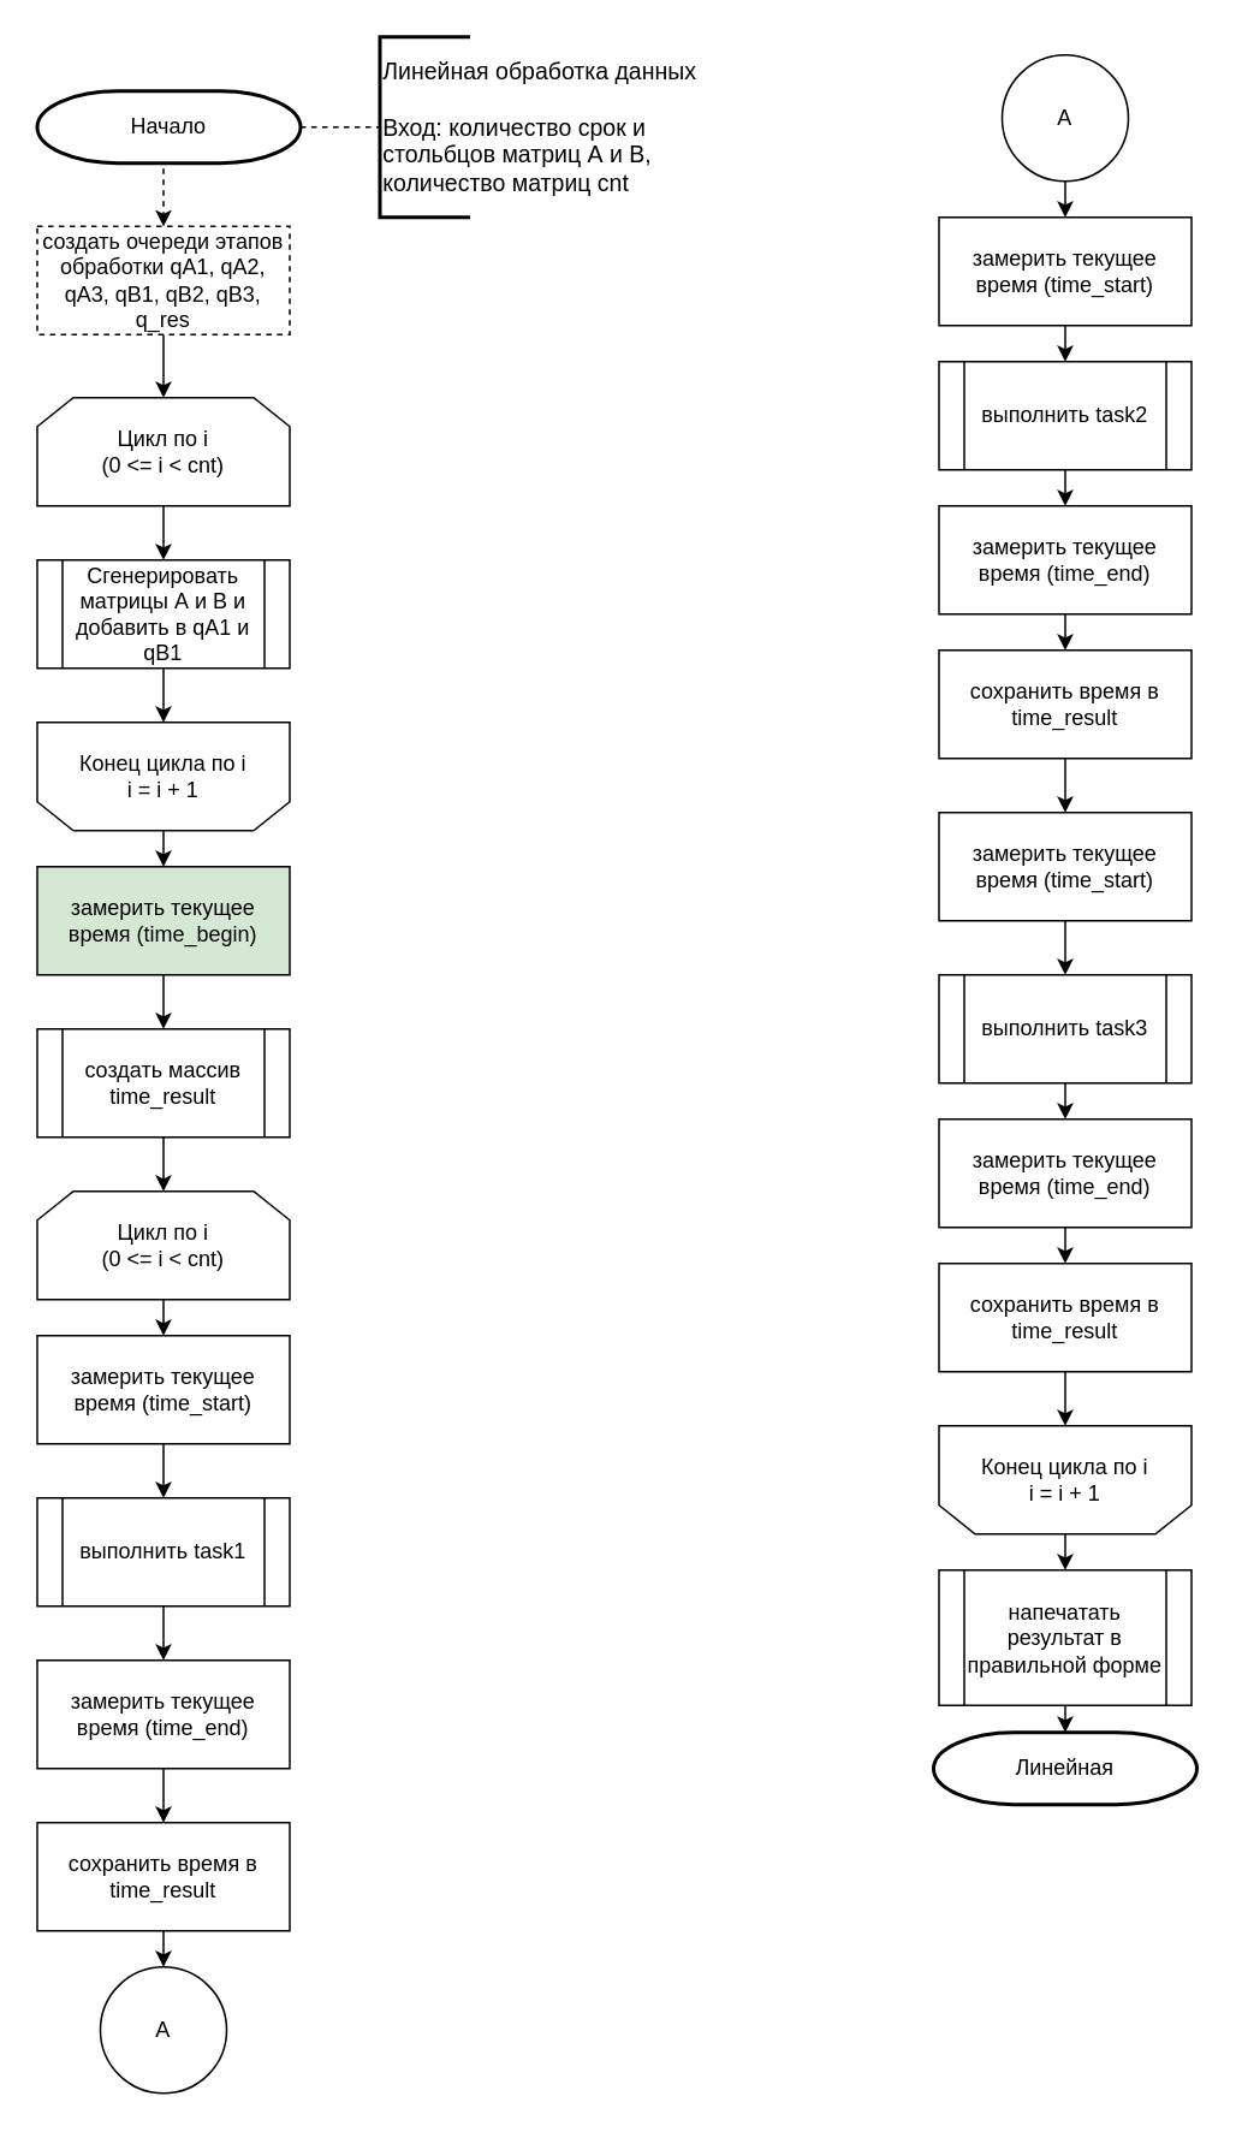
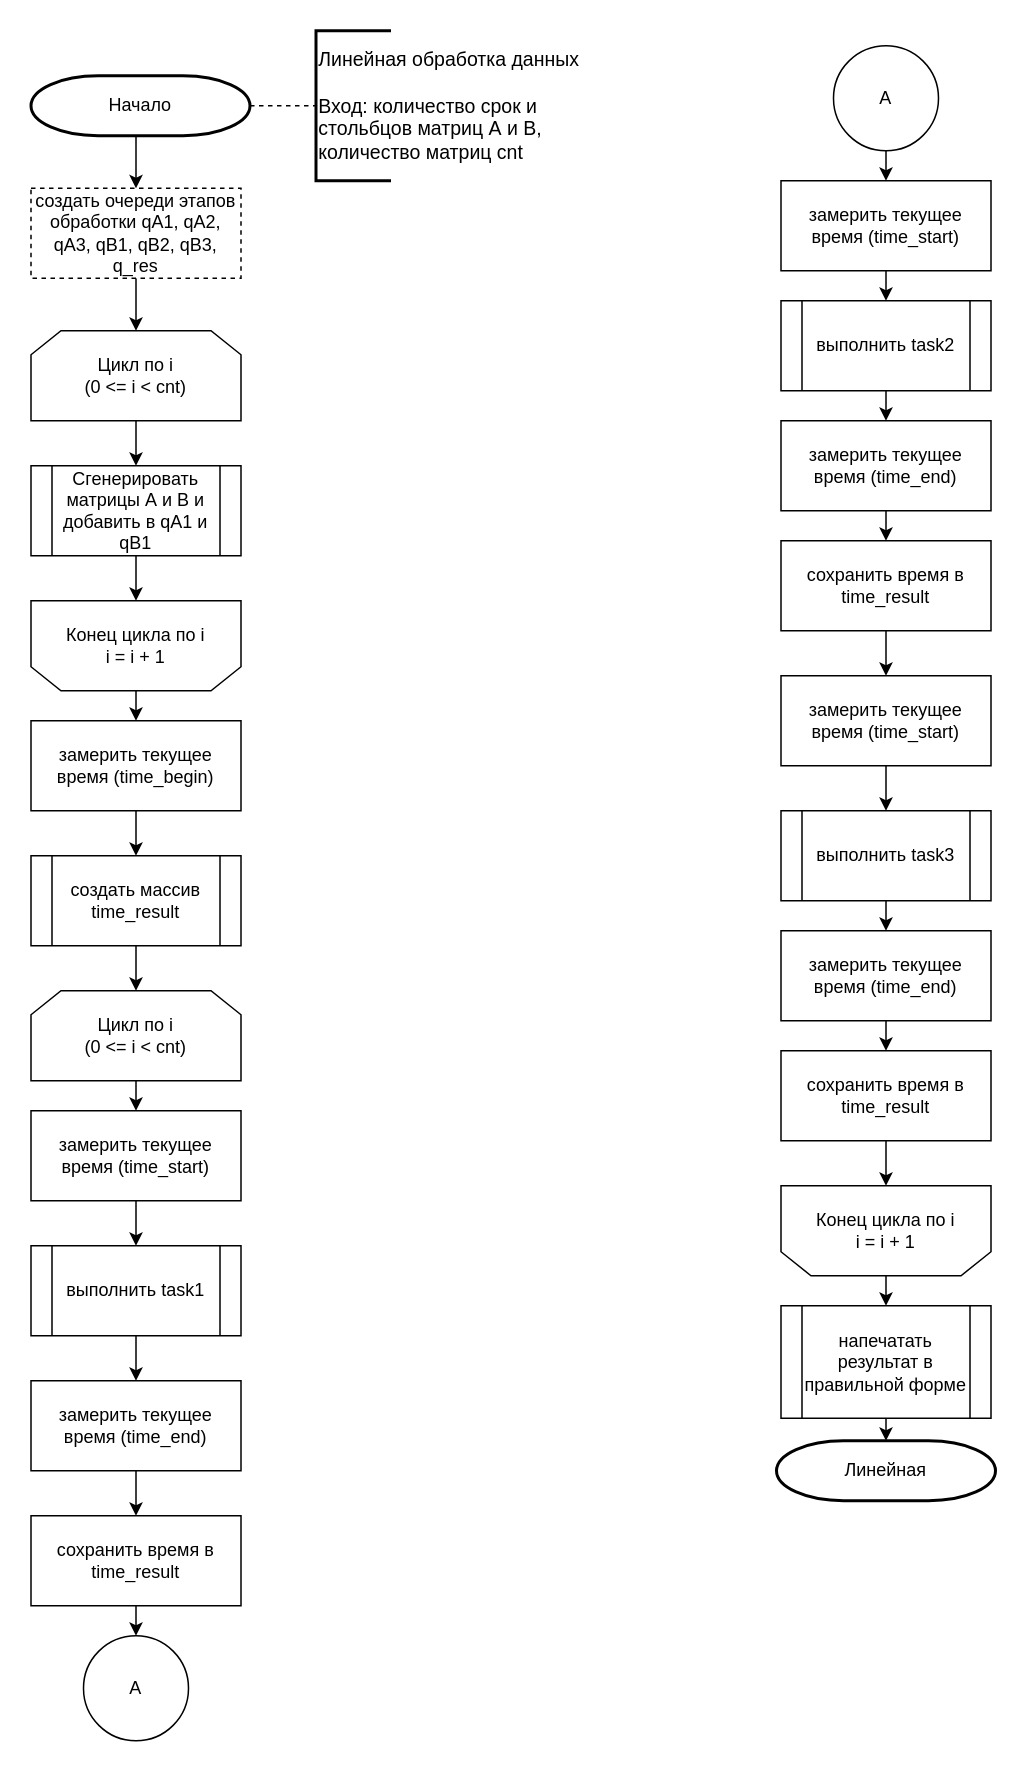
  <mxCell id="0" />
  <mxCell id="1" parent="0" />
  <mxCell id="2" style="edgeStyle=orthogonalEdgeStyle;rounded=0;orthogonalLoop=1;jettySize=auto;html=1;exitX=1;exitY=0.5;exitDx=0;exitDy=0;exitPerimeter=0;entryX=0;entryY=0.5;entryDx=0;entryDy=0;entryPerimeter=0;endArrow=none;endFill=0;dashed=1;" parent="1" source="4" target="6" edge="1"><mxGeometry relative="1" as="geometry" /></mxCell>
- <mxCell id="3" style="edgeStyle=orthogonalEdgeStyle;rounded=0;orthogonalLoop=1;jettySize=auto;html=1;exitX=0.5;exitY=1;exitDx=0;exitDy=0;exitPerimeter=0;entryX=0.5;entryY=0;entryDx=0;entryDy=0;dashed=1;" parent="1" source="4" target="8" edge="1"><mxGeometry relative="1" as="geometry" /></mxCell>
+ <mxCell id="3" style="edgeStyle=orthogonalEdgeStyle;rounded=0;orthogonalLoop=1;jettySize=auto;html=1;exitX=0.5;exitY=1;exitDx=0;exitDy=0;exitPerimeter=0;entryX=0.5;entryY=0;entryDx=0;entryDy=0;" parent="1" source="4" target="8" edge="1"><mxGeometry relative="1" as="geometry" /></mxCell>
  <mxCell id="4" value="Начало" style="strokeWidth=2;html=1;shape=mxgraph.flowchart.terminator;whiteSpace=wrap;" parent="1" vertex="1"><mxGeometry x="20" y="50" width="146" height="40" as="geometry" /></mxCell>
  <mxCell id="5" value="Линейная&lt;br&gt;" style="strokeWidth=2;html=1;shape=mxgraph.flowchart.terminator;whiteSpace=wrap;" parent="1" vertex="1"><mxGeometry x="517" y="960" width="146" height="40" as="geometry" /></mxCell>
  <mxCell id="6" value="&lt;font style=&quot;font-size: 13px;&quot;&gt;Линейная обработка данных&lt;br&gt;&lt;br&gt;Вход: количество срок и&amp;nbsp;&lt;br&gt;стольбцов матриц А и В,&lt;br&gt;количество матриц сnt&lt;br&gt;&lt;/font&gt;" style="strokeWidth=2;html=1;shape=mxgraph.flowchart.annotation_1;align=left;pointerEvents=1;" parent="1" vertex="1"><mxGeometry x="210" y="20" width="50" height="100" as="geometry" /></mxCell>
  <mxCell id="7" style="edgeStyle=orthogonalEdgeStyle;rounded=0;orthogonalLoop=1;jettySize=auto;html=1;exitX=0.5;exitY=1;exitDx=0;exitDy=0;entryX=0.5;entryY=0;entryDx=0;entryDy=0;" parent="1" source="8" target="10" edge="1"><mxGeometry relative="1" as="geometry" /></mxCell>
  <mxCell id="8" value="создать очереди этапов обработки qA1, qA2, qA3, qB1, qB2, qB3, q_res" style="rounded=0;whiteSpace=wrap;html=1;dashed=1;" parent="1" vertex="1"><mxGeometry x="20" y="125" width="140" height="60" as="geometry" /></mxCell>
  <mxCell id="9" style="edgeStyle=orthogonalEdgeStyle;rounded=0;orthogonalLoop=1;jettySize=auto;html=1;exitX=0.5;exitY=1;exitDx=0;exitDy=0;entryX=0.5;entryY=0;entryDx=0;entryDy=0;" parent="1" source="10" target="14" edge="1"><mxGeometry relative="1" as="geometry" /></mxCell>
  <mxCell id="10" value="Цикл по i&lt;br&gt;(0 &amp;lt;= i &amp;lt; cnt)" style="shape=loopLimit;whiteSpace=wrap;html=1;" parent="1" vertex="1"><mxGeometry x="20" y="220" width="140" height="60" as="geometry" /></mxCell>
  <mxCell id="11" style="edgeStyle=orthogonalEdgeStyle;rounded=0;orthogonalLoop=1;jettySize=auto;html=1;exitX=0.5;exitY=0;exitDx=0;exitDy=0;entryX=0.5;entryY=0;entryDx=0;entryDy=0;" parent="1" source="12" target="16" edge="1"><mxGeometry relative="1" as="geometry" /></mxCell>
  <mxCell id="12" value="Конец цикла по i&lt;br&gt;i = i + 1" style="shape=loopLimit;whiteSpace=wrap;html=1;direction=west;" parent="1" vertex="1"><mxGeometry x="20" y="400" width="140" height="60" as="geometry" /></mxCell>
  <mxCell id="13" style="edgeStyle=orthogonalEdgeStyle;rounded=0;orthogonalLoop=1;jettySize=auto;html=1;exitX=0.5;exitY=1;exitDx=0;exitDy=0;entryX=0.5;entryY=1;entryDx=0;entryDy=0;" parent="1" source="14" target="12" edge="1"><mxGeometry relative="1" as="geometry" /></mxCell>
  <mxCell id="14" value="Сгенерировать матрицы А и В и добавить в qA1 и qB1" style="shape=process;whiteSpace=wrap;html=1;backgroundOutline=1;" parent="1" vertex="1"><mxGeometry x="20" y="310" width="140" height="60" as="geometry" /></mxCell>
  <mxCell id="15" style="edgeStyle=orthogonalEdgeStyle;rounded=0;orthogonalLoop=1;jettySize=auto;html=1;exitX=0.5;exitY=1;exitDx=0;exitDy=0;entryX=0.5;entryY=0;entryDx=0;entryDy=0;" parent="1" source="16" target="18" edge="1"><mxGeometry relative="1" as="geometry" /></mxCell>
- <mxCell id="16" value="замерить текущее время (time_begin)" style="rounded=0;whiteSpace=wrap;html=1;fillColor=#d5e8d4;" parent="1" vertex="1"><mxGeometry x="20" y="480" width="140" height="60" as="geometry" /></mxCell>
+ <mxCell id="16" value="замерить текущее время (time_begin)" style="rounded=0;whiteSpace=wrap;html=1;" parent="1" vertex="1"><mxGeometry x="20" y="480" width="140" height="60" as="geometry" /></mxCell>
  <mxCell id="17" style="edgeStyle=orthogonalEdgeStyle;rounded=0;orthogonalLoop=1;jettySize=auto;html=1;exitX=0.5;exitY=1;exitDx=0;exitDy=0;entryX=0.5;entryY=0;entryDx=0;entryDy=0;" parent="1" source="18" target="20" edge="1"><mxGeometry relative="1" as="geometry" /></mxCell>
  <mxCell id="18" value="создать массив time_result" style="shape=process;whiteSpace=wrap;html=1;backgroundOutline=1;" parent="1" vertex="1"><mxGeometry x="20" y="570" width="140" height="60" as="geometry" /></mxCell>
  <mxCell id="19" style="edgeStyle=orthogonalEdgeStyle;rounded=0;orthogonalLoop=1;jettySize=auto;html=1;exitX=0.5;exitY=1;exitDx=0;exitDy=0;entryX=0.5;entryY=0;entryDx=0;entryDy=0;" parent="1" source="20" target="22" edge="1"><mxGeometry relative="1" as="geometry" /></mxCell>
  <mxCell id="20" value="Цикл по i&lt;br&gt;(0 &amp;lt;= i &amp;lt; cnt)" style="shape=loopLimit;whiteSpace=wrap;html=1;" parent="1" vertex="1"><mxGeometry x="20" y="660" width="140" height="60" as="geometry" /></mxCell>
  <mxCell id="21" style="edgeStyle=orthogonalEdgeStyle;rounded=0;orthogonalLoop=1;jettySize=auto;html=1;exitX=0.5;exitY=1;exitDx=0;exitDy=0;entryX=0.5;entryY=0;entryDx=0;entryDy=0;" parent="1" source="22" target="24" edge="1"><mxGeometry relative="1" as="geometry" /></mxCell>
  <mxCell id="22" value="замерить текущее время (time_start)" style="rounded=0;whiteSpace=wrap;html=1;" parent="1" vertex="1"><mxGeometry x="20" y="740" width="140" height="60" as="geometry" /></mxCell>
  <mxCell id="23" style="edgeStyle=orthogonalEdgeStyle;rounded=0;orthogonalLoop=1;jettySize=auto;html=1;exitX=0.5;exitY=1;exitDx=0;exitDy=0;entryX=0.5;entryY=0;entryDx=0;entryDy=0;" parent="1" source="24" target="26" edge="1"><mxGeometry relative="1" as="geometry" /></mxCell>
  <mxCell id="24" value="выполнить task1" style="shape=process;whiteSpace=wrap;html=1;backgroundOutline=1;" parent="1" vertex="1"><mxGeometry x="20" y="830" width="140" height="60" as="geometry" /></mxCell>
  <mxCell id="25" style="edgeStyle=orthogonalEdgeStyle;rounded=0;orthogonalLoop=1;jettySize=auto;html=1;exitX=0.5;exitY=1;exitDx=0;exitDy=0;entryX=0.5;entryY=0;entryDx=0;entryDy=0;" parent="1" source="26" target="28" edge="1"><mxGeometry relative="1" as="geometry" /></mxCell>
  <mxCell id="26" value="замерить текущее время (time_end)" style="rounded=0;whiteSpace=wrap;html=1;" parent="1" vertex="1"><mxGeometry x="20" y="920" width="140" height="60" as="geometry" /></mxCell>
  <mxCell id="27" style="edgeStyle=orthogonalEdgeStyle;rounded=0;orthogonalLoop=1;jettySize=auto;html=1;exitX=0.5;exitY=1;exitDx=0;exitDy=0;entryX=0.5;entryY=0;entryDx=0;entryDy=0;" parent="1" source="28" target="47" edge="1"><mxGeometry relative="1" as="geometry" /></mxCell>
  <mxCell id="28" value="сохранить время в time_result" style="rounded=0;whiteSpace=wrap;html=1;" parent="1" vertex="1"><mxGeometry x="20" y="1010" width="140" height="60" as="geometry" /></mxCell>
  <mxCell id="29" style="edgeStyle=orthogonalEdgeStyle;rounded=0;orthogonalLoop=1;jettySize=auto;html=1;exitX=0.5;exitY=1;exitDx=0;exitDy=0;entryX=0.5;entryY=0;entryDx=0;entryDy=0;" parent="1" source="30" target="32" edge="1"><mxGeometry relative="1" as="geometry" /></mxCell>
  <mxCell id="30" value="замерить текущее время (time_start)" style="rounded=0;whiteSpace=wrap;html=1;" parent="1" vertex="1"><mxGeometry x="520" y="450" width="140" height="60" as="geometry" /></mxCell>
  <mxCell id="31" style="edgeStyle=orthogonalEdgeStyle;rounded=0;orthogonalLoop=1;jettySize=auto;html=1;exitX=0.5;exitY=1;exitDx=0;exitDy=0;entryX=0.5;entryY=0;entryDx=0;entryDy=0;" parent="1" source="32" target="34" edge="1"><mxGeometry relative="1" as="geometry" /></mxCell>
  <mxCell id="32" value="выполнить task3" style="shape=process;whiteSpace=wrap;html=1;backgroundOutline=1;" parent="1" vertex="1"><mxGeometry x="520" y="540" width="140" height="60" as="geometry" /></mxCell>
  <mxCell id="33" style="edgeStyle=orthogonalEdgeStyle;rounded=0;orthogonalLoop=1;jettySize=auto;html=1;exitX=0.5;exitY=1;exitDx=0;exitDy=0;entryX=0.5;entryY=0;entryDx=0;entryDy=0;" parent="1" source="34" target="36" edge="1"><mxGeometry relative="1" as="geometry" /></mxCell>
  <mxCell id="34" value="замерить текущее время (time_end)" style="rounded=0;whiteSpace=wrap;html=1;" parent="1" vertex="1"><mxGeometry x="520" y="620" width="140" height="60" as="geometry" /></mxCell>
  <mxCell id="35" style="edgeStyle=orthogonalEdgeStyle;rounded=0;orthogonalLoop=1;jettySize=auto;html=1;exitX=0.5;exitY=1;exitDx=0;exitDy=0;entryX=0.5;entryY=1;entryDx=0;entryDy=0;" parent="1" source="36" target="46" edge="1"><mxGeometry relative="1" as="geometry" /></mxCell>
  <mxCell id="36" value="сохранить время в time_result" style="rounded=0;whiteSpace=wrap;html=1;" parent="1" vertex="1"><mxGeometry x="520" y="700" width="140" height="60" as="geometry" /></mxCell>
  <mxCell id="37" style="edgeStyle=orthogonalEdgeStyle;rounded=0;orthogonalLoop=1;jettySize=auto;html=1;exitX=0.5;exitY=1;exitDx=0;exitDy=0;entryX=0.5;entryY=0;entryDx=0;entryDy=0;" parent="1" source="38" target="40" edge="1"><mxGeometry relative="1" as="geometry" /></mxCell>
  <mxCell id="38" value="замерить текущее время (time_start)" style="rounded=0;whiteSpace=wrap;html=1;" parent="1" vertex="1"><mxGeometry x="520" y="120" width="140" height="60" as="geometry" /></mxCell>
  <mxCell id="39" style="edgeStyle=orthogonalEdgeStyle;rounded=0;orthogonalLoop=1;jettySize=auto;html=1;exitX=0.5;exitY=1;exitDx=0;exitDy=0;entryX=0.5;entryY=0;entryDx=0;entryDy=0;" parent="1" source="40" target="42" edge="1"><mxGeometry relative="1" as="geometry" /></mxCell>
  <mxCell id="40" value="выполнить task2" style="shape=process;whiteSpace=wrap;html=1;backgroundOutline=1;" parent="1" vertex="1"><mxGeometry x="520" y="200" width="140" height="60" as="geometry" /></mxCell>
  <mxCell id="41" style="edgeStyle=orthogonalEdgeStyle;rounded=0;orthogonalLoop=1;jettySize=auto;html=1;exitX=0.5;exitY=1;exitDx=0;exitDy=0;entryX=0.5;entryY=0;entryDx=0;entryDy=0;" parent="1" source="42" target="44" edge="1"><mxGeometry relative="1" as="geometry" /></mxCell>
  <mxCell id="42" value="замерить текущее время (time_end)" style="rounded=0;whiteSpace=wrap;html=1;" parent="1" vertex="1"><mxGeometry x="520" y="280" width="140" height="60" as="geometry" /></mxCell>
  <mxCell id="43" style="edgeStyle=orthogonalEdgeStyle;rounded=0;orthogonalLoop=1;jettySize=auto;html=1;exitX=0.5;exitY=1;exitDx=0;exitDy=0;entryX=0.5;entryY=0;entryDx=0;entryDy=0;" parent="1" source="44" target="30" edge="1"><mxGeometry relative="1" as="geometry" /></mxCell>
  <mxCell id="44" value="сохранить время в time_result" style="rounded=0;whiteSpace=wrap;html=1;" parent="1" vertex="1"><mxGeometry x="520" y="360" width="140" height="60" as="geometry" /></mxCell>
  <mxCell id="45" style="edgeStyle=orthogonalEdgeStyle;rounded=0;orthogonalLoop=1;jettySize=auto;html=1;exitX=0.5;exitY=0;exitDx=0;exitDy=0;entryX=0.5;entryY=0;entryDx=0;entryDy=0;" parent="1" source="46" target="51" edge="1"><mxGeometry relative="1" as="geometry" /></mxCell>
  <mxCell id="46" value="Конец цикла по i&lt;br&gt;i = i + 1" style="shape=loopLimit;whiteSpace=wrap;html=1;direction=west;" parent="1" vertex="1"><mxGeometry x="520" y="790" width="140" height="60" as="geometry" /></mxCell>
  <mxCell id="47" value="A" style="ellipse;whiteSpace=wrap;html=1;aspect=fixed;" parent="1" vertex="1"><mxGeometry x="55" y="1090" width="70" height="70" as="geometry" /></mxCell>
  <mxCell id="48" style="edgeStyle=orthogonalEdgeStyle;rounded=0;orthogonalLoop=1;jettySize=auto;html=1;exitX=0.5;exitY=1;exitDx=0;exitDy=0;entryX=0.5;entryY=0;entryDx=0;entryDy=0;" parent="1" source="49" target="38" edge="1"><mxGeometry relative="1" as="geometry" /></mxCell>
  <mxCell id="49" value="A" style="ellipse;whiteSpace=wrap;html=1;aspect=fixed;" parent="1" vertex="1"><mxGeometry x="555" y="30" width="70" height="70" as="geometry" /></mxCell>
  <mxCell id="50" style="edgeStyle=orthogonalEdgeStyle;rounded=0;orthogonalLoop=1;jettySize=auto;html=1;exitX=0.5;exitY=1;exitDx=0;exitDy=0;entryX=0.5;entryY=0;entryDx=0;entryDy=0;entryPerimeter=0;" parent="1" source="51" target="5" edge="1"><mxGeometry relative="1" as="geometry" /></mxCell>
  <mxCell id="51" value="напечатать результат в правильной форме" style="shape=process;whiteSpace=wrap;html=1;backgroundOutline=1;" parent="1" vertex="1"><mxGeometry x="520" y="870" width="140" height="75" as="geometry" /></mxCell>
